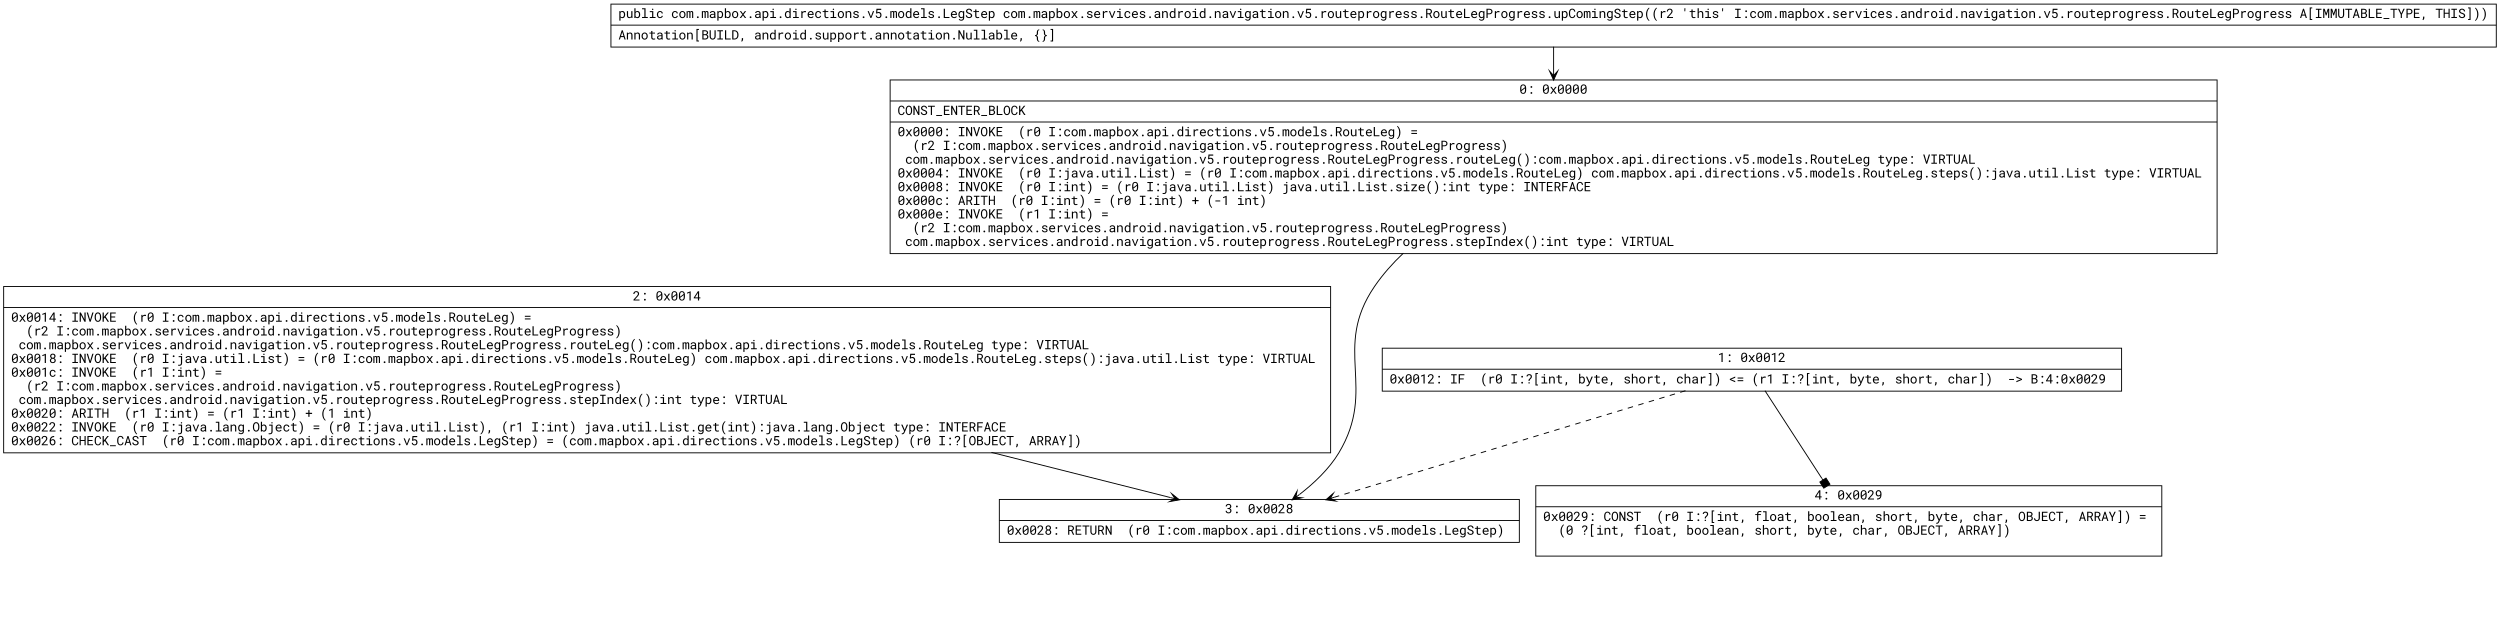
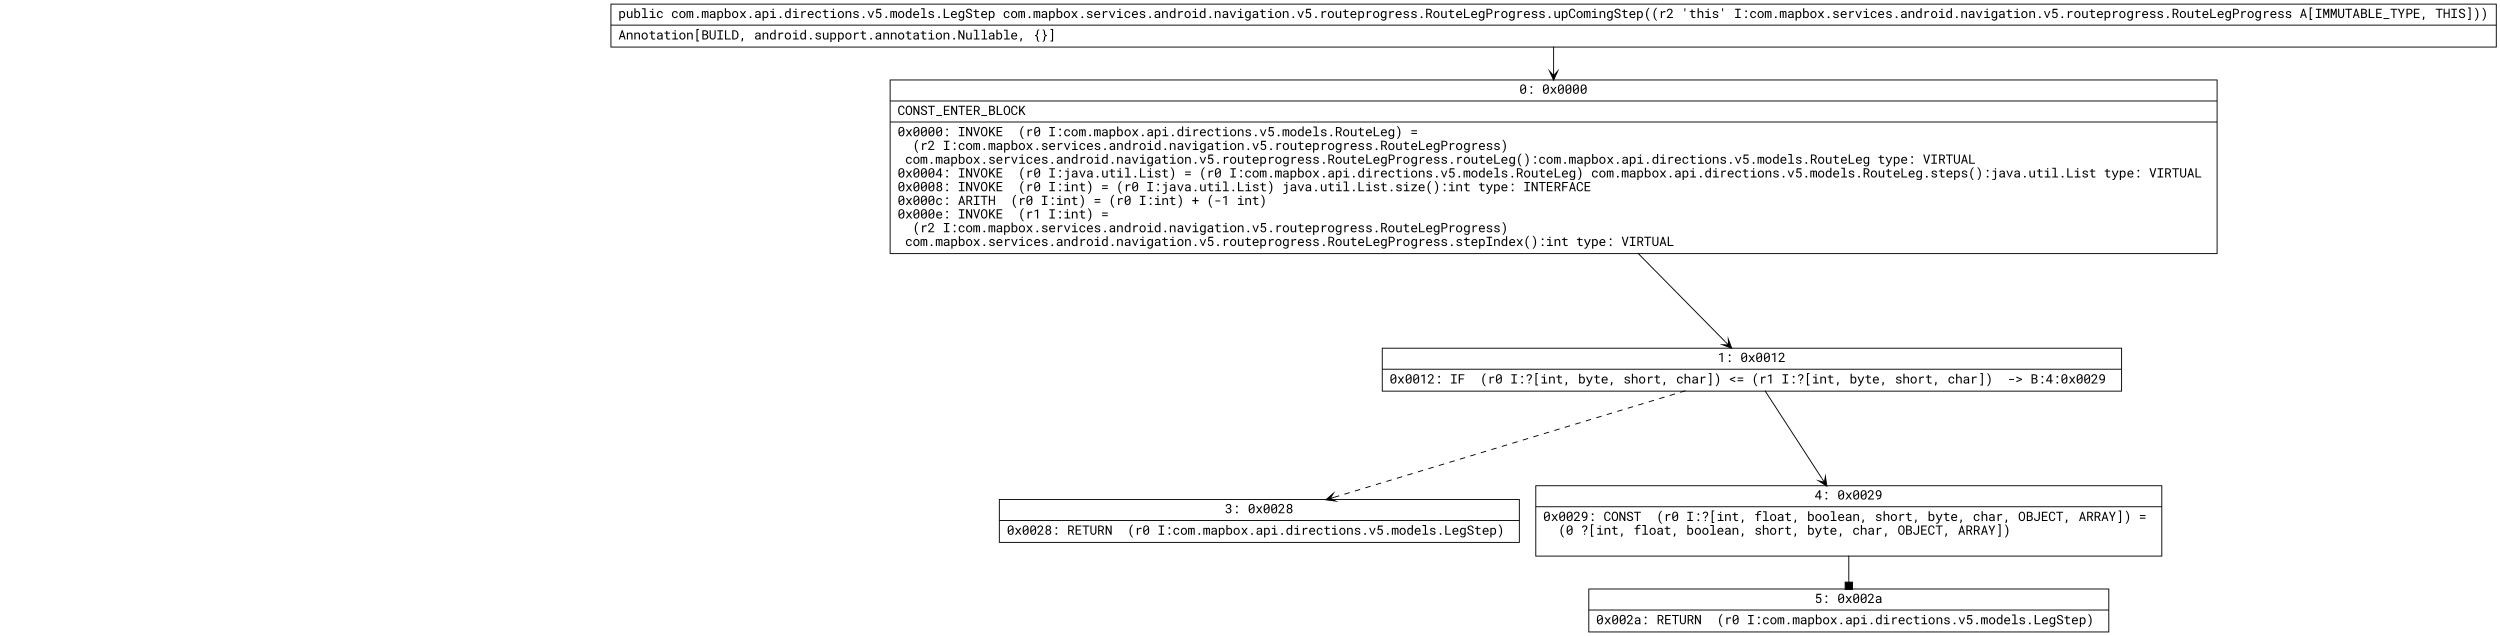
  digraph {
    fontname="Roboto Mono"
    node [fontname="Roboto Mono" shape=record]
    edge [arrowhead=vee fontname="Roboto Mono"]
    n1 [label="{0\:\ 0x0000|CONST_ENTER_BLOCK\l|0x0000: INVOKE  (r0 I:com.mapbox.api.directions.v5.models.RouteLeg) = \l  (r2 I:com.mapbox.services.android.navigation.v5.routeprogress.RouteLegProgress)\l com.mapbox.services.android.navigation.v5.routeprogress.RouteLegProgress.routeLeg():com.mapbox.api.directions.v5.models.RouteLeg type: VIRTUAL \l0x0004: INVOKE  (r0 I:java.util.List) = (r0 I:com.mapbox.api.directions.v5.models.RouteLeg) com.mapbox.api.directions.v5.models.RouteLeg.steps():java.util.List type: VIRTUAL \l0x0008: INVOKE  (r0 I:int) = (r0 I:java.util.List) java.util.List.size():int type: INTERFACE \l0x000c: ARITH  (r0 I:int) = (r0 I:int) + (\-1 int) \l0x000e: INVOKE  (r1 I:int) = \l  (r2 I:com.mapbox.services.android.navigation.v5.routeprogress.RouteLegProgress)\l com.mapbox.services.android.navigation.v5.routeprogress.RouteLegProgress.stepIndex():int type: VIRTUAL \l}"]
    n2 [label="{1\:\ 0x0012|0x0012: IF  (r0 I:?[int, byte, short, char]) \<= (r1 I:?[int, byte, short, char])  \-\> B:4:0x0029 \l}"]
    n3 [label="{4\:\ 0x0029|0x0029: CONST  (r0 I:?[int, float, boolean, short, byte, char, OBJECT, ARRAY]) = \l  (0 ?[int, float, boolean, short, byte, char, OBJECT, ARRAY])\l \l}"]
    n4 [label="{3\:\ 0x0028|0x0028: RETURN  (r0 I:com.mapbox.api.directions.v5.models.LegStep) \l}"]
-   n5 [label="{2\:\ 0x0014|0x0014: INVOKE  (r0 I:com.mapbox.api.directions.v5.models.RouteLeg) = \l  (r2 I:com.mapbox.services.android.navigation.v5.routeprogress.RouteLegProgress)\l com.mapbox.services.android.navigation.v5.routeprogress.RouteLegProgress.routeLeg():com.mapbox.api.directions.v5.models.RouteLeg type: VIRTUAL \l0x0018: INVOKE  (r0 I:java.util.List) = (r0 I:com.mapbox.api.directions.v5.models.RouteLeg) com.mapbox.api.directions.v5.models.RouteLeg.steps():java.util.List type: VIRTUAL \l0x001c: INVOKE  (r1 I:int) = \l  (r2 I:com.mapbox.services.android.navigation.v5.routeprogress.RouteLegProgress)\l com.mapbox.services.android.navigation.v5.routeprogress.RouteLegProgress.stepIndex():int type: VIRTUAL \l0x0020: ARITH  (r1 I:int) = (r1 I:int) + (1 int) \l0x0022: INVOKE  (r0 I:java.lang.Object) = (r0 I:java.util.List), (r1 I:int) java.util.List.get(int):java.lang.Object type: INTERFACE \l0x0026: CHECK_CAST  (r0 I:com.mapbox.api.directions.v5.models.LegStep) = (com.mapbox.api.directions.v5.models.LegStep) (r0 I:?[OBJECT, ARRAY]) \l}"]
+   n6 [label="{5\:\ 0x002a|0x002a: RETURN  (r0 I:com.mapbox.api.directions.v5.models.LegStep) \l}"]
    n7 [label="{public com.mapbox.api.directions.v5.models.LegStep com.mapbox.services.android.navigation.v5.routeprogress.RouteLegProgress.upComingStep((r2 'this' I:com.mapbox.services.android.navigation.v5.routeprogress.RouteLegProgress A[IMMUTABLE_TYPE, THIS]))  | Annotation[BUILD, android.support.annotation.Nullable, \{\}]\l}"]
-   n1 -> n4
-   n2 -> n3 [arrowhead=box]
+   n1 -> n2
+   n2 -> n3
    n2 -> n4 [style=dashed]
-   n5 -> n4
+   n3 -> n6 [arrowhead=box]
    n7 -> n1
  }
